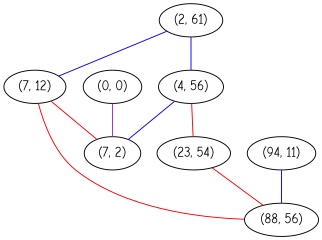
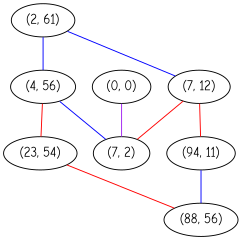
  graph {
    fontname="Comic Neue"
    node [fontname="Comic Neue"]
    edge [color=red fontname="Comic Neue" weight=1]
    n1 [label="(4, 56)"]
    "(2, 61)"
    "(7, 12)"
    "(23, 54)"
    "(7, 2)"
    "(94, 11)"
    "(88, 56)"
    "(0, 0)"
    n1 -- "(23, 54)"
    n1 -- "(7, 2)" [color=blue weight=3]
    "(2, 61)" -- n1 [color=blue weight=3]
    "(2, 61)" -- "(7, 12)" [color=blue]
    "(7, 12)" -- "(7, 2)"
-   "(7, 12)" -- "(88, 56)"
+   "(7, 12)" -- "(94, 11)"
    "(23, 54)" -- "(88, 56)"
    "(94, 11)" -- "(88, 56)" [color=blue weight=3]
    "(0, 0)" -- "(7, 2)" [color=purple weight=4]
  }
